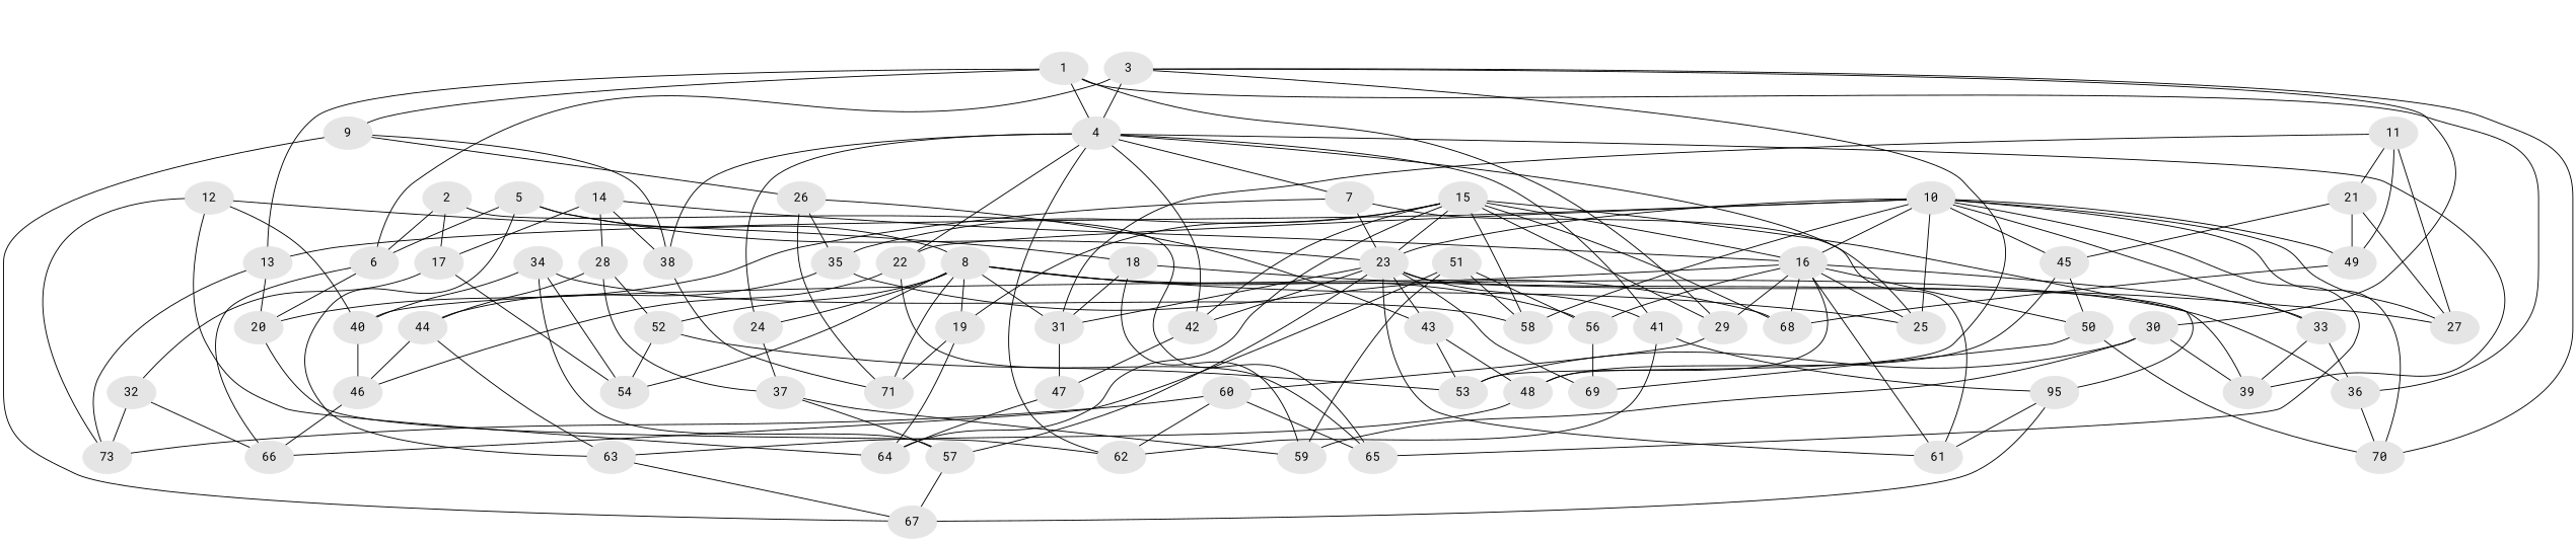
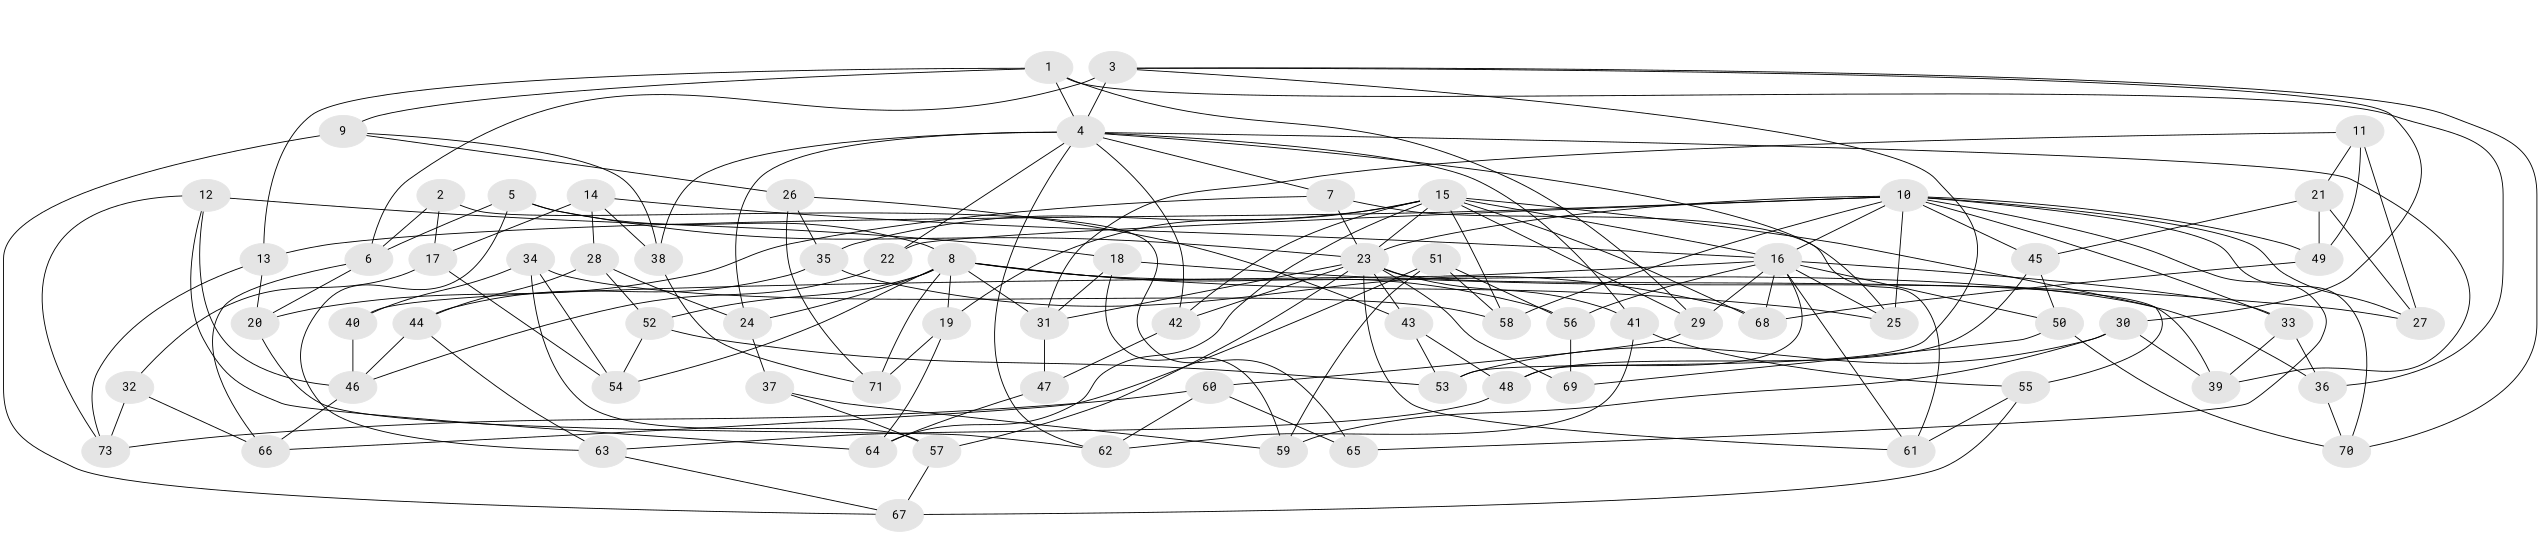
  graph {
    fontname="Roboto Mono"
    node [color=gray90 fontname="Roboto Mono" style=filled]
    edge [fontname="Roboto Mono" weight=1.0]
    1
    4
    9
    13
    29
    36
    7
    22
    24
    25
    38
    39
    41
    42
    62
    6
    20
    66
    26
    67
    73
    60
    70
    2
    17
    65
    54
    32
    3
    30
    53
    59
    23
    61
    46
    37
    71
-   55 [label=95]
+   55
    47
    5
    8
    63
    19
    31
    52
    56
    43
    57
    69
    64
    35
    10
    16
    27
    33
    45
    49
    58
    40
    68
    48
    50
    11
    21
    12
    18
    14
    28
    44
    15
    34
    51
    1 -- 4
    1 -- 9
    1 -- 13
    1 -- 29
    1 -- 36
    4 -- 7
    4 -- 22
    4 -- 24 [weight=2.0]
    4 -- 25
    4 -- 38
    4 -- 39
    4 -- 41
    4 -- 42
    4 -- 62
    9 -- 38
    9 -- 26
    9 -- 67
    13 -- 20
    13 -- 73
    29 -- 60
    36 -- 70
    7 -- 20
    7 -- 23
    7 -- 61
-   22 -- 65
    22 -- 46
    24 -- 37
    38 -- 71
    41 -- 62
    41 -- 55
    42 -- 47
    6 -- 20
    6 -- 66
    20 -- 62
    26 -- 71
    26 -- 43
    26 -- 35
    60 -- 62
    60 -- 73
    60 -- 65
    2 -- 6 [weight=2.0]
    2 -- 17
    2 -- 65
    17 -- 54
    17 -- 32
    32 -- 66
    32 -- 73
    3 -- 4
    3 -- 6 [weight=3.0]
    3 -- 70
    3 -- 30
    3 -- 53
    30 -- 39
    30 -- 53
    30 -- 59
    23 -- 39
    23 -- 41
    23 -- 42
    23 -- 61
    23 -- 31
    23 -- 43
    23 -- 57
    23 -- 69
    46 -- 66
    37 -- 59
    37 -- 57
    55 -- 67
    55 -- 61
    47 -- 64
    5 -- 6
    5 -- 23
    5 -- 8
    5 -- 63
    8 -- 36
    8 -- 24
    8 -- 25
    8 -- 54
    8 -- 71
    8 -- 19
    8 -- 31
    8 -- 52
    8 -- 56
    63 -- 67
    19 -- 71
    19 -- 64
    31 -- 47
    52 -- 54
    52 -- 53
    56 -- 69
    43 -- 53
    43 -- 48
    57 -- 67
    35 -- 68
    35 -- 44
    10 -- 13
    10 -- 22
    10 -- 25
    10 -- 70
    10 -- 65
    10 -- 23
    10 -- 16
    10 -- 27
    10 -- 33
    10 -- 45
    10 -- 49
    10 -- 58
    16 -- 29
    16 -- 25
    16 -- 61
    16 -- 56
    16 -- 33
    16 -- 40
    16 -- 68
    16 -- 48
    16 -- 50
    33 -- 36
    33 -- 39
    45 -- 48
    45 -- 50
    49 -- 68
    40 -- 46
    48 -- 63
    50 -- 70
    50 -- 69
    11 -- 31
    11 -- 27
    11 -- 49
    11 -- 21
    21 -- 27
    21 -- 45
    21 -- 49
    12 -- 73
    12 -- 64
-   12 -- 40
+   12 -- 46
    12 -- 18
    18 -- 59
    18 -- 31
    18 -- 27
    14 -- 38
    14 -- 17
    14 -- 16
    14 -- 28
-   28 -- 37
+   28 -- 24
    28 -- 52
    28 -- 44
    44 -- 46
    44 -- 63
    15 -- 29
    15 -- 42
    15 -- 23
    15 -- 55
    15 -- 19
    15 -- 64
    15 -- 35
    15 -- 16
    15 -- 58
    15 -- 68
    34 -- 54
    34 -- 57
    34 -- 58
    34 -- 40
    51 -- 66
    51 -- 59
    51 -- 56
    51 -- 58
  }
